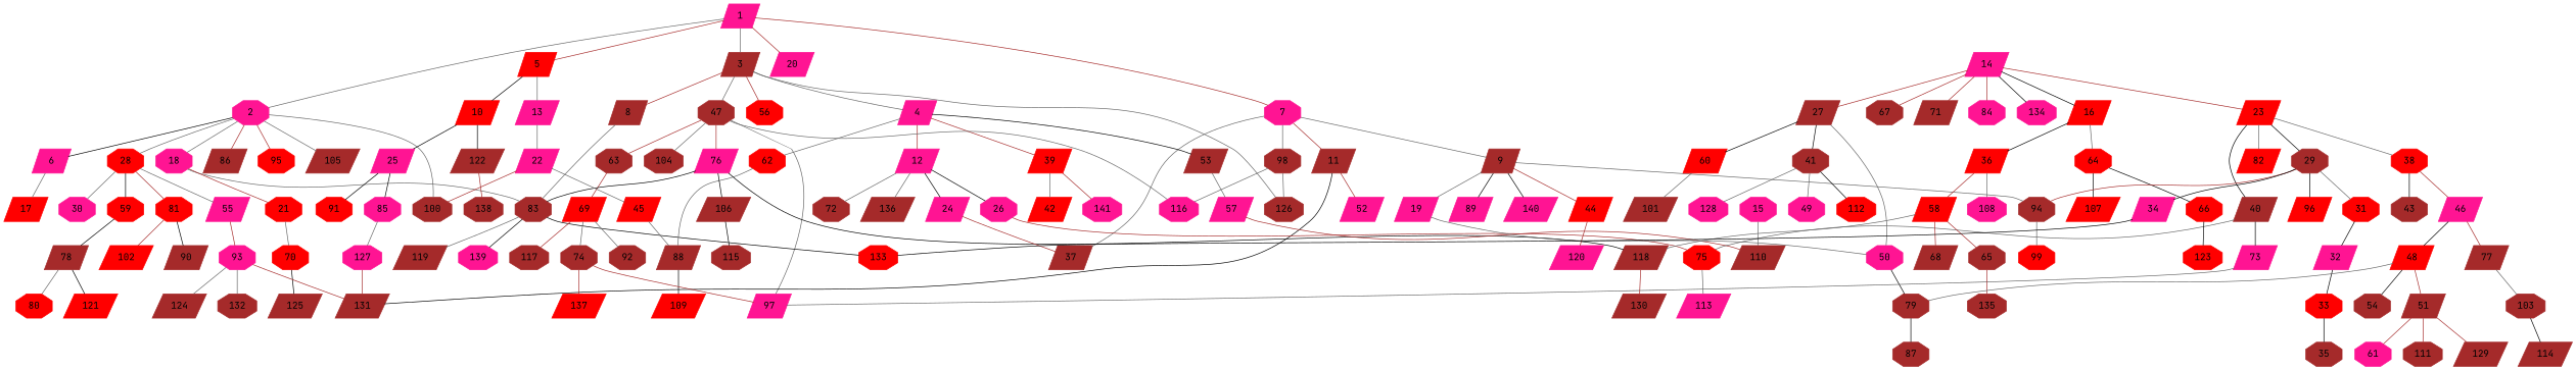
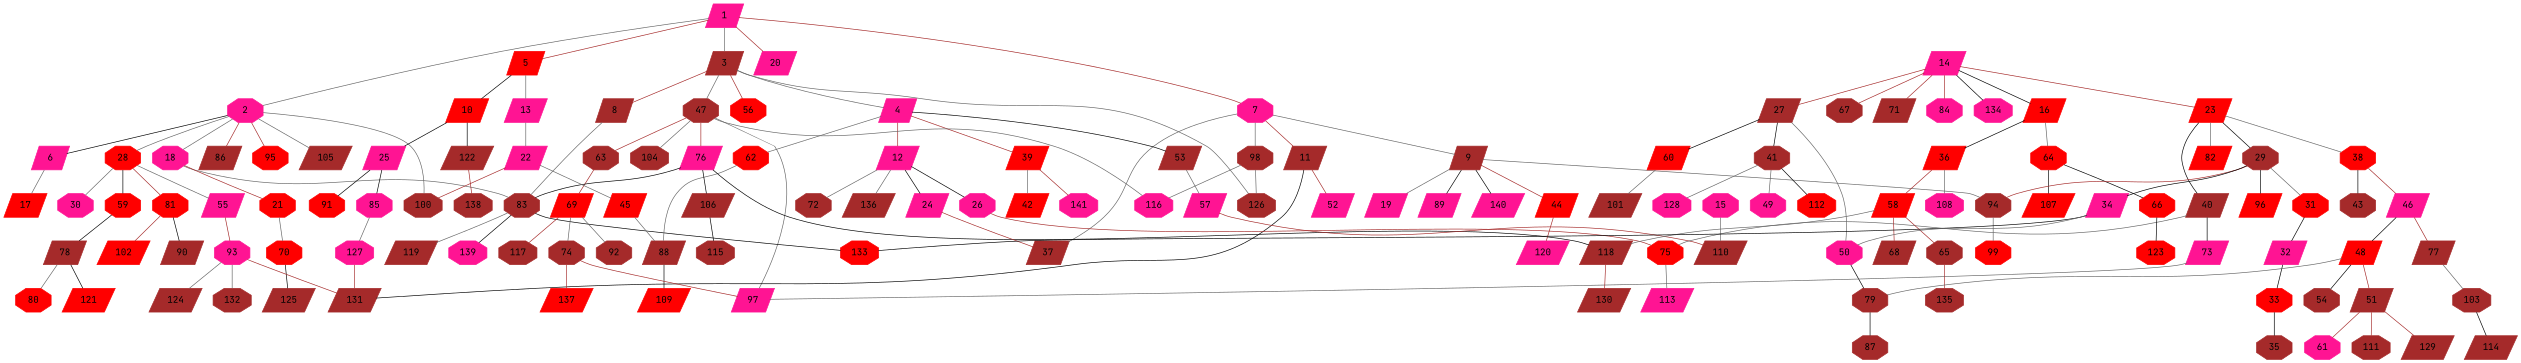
  graph {
    fontname="JetBrains Mono"
    node [color=brown fontname="JetBrains Mono" shape=parallelogram style=filled]
    edge [color=gray40 fontname="JetBrains Mono"]
    1 [color=deeppink]
    2 [color=deeppink shape=octagon]
    3
    5 [color=red]
    7 [color=deeppink shape=octagon]
    20 [color=deeppink]
    6 [color=deeppink]
    18 [color=deeppink shape=octagon]
    28 [color=red shape=octagon]
    86
    95 [color=red shape=octagon]
    100 [shape=octagon]
    105
    4 [color=deeppink]
    8
    47 [shape=octagon]
    56 [color=red shape=octagon]
    126 [shape=octagon]
    10 [color=red]
    13 [color=deeppink]
    9
    11
    37
    98 [shape=octagon]
    17 [color=red]
    83 [shape=octagon]
    21 [color=red shape=octagon]
    30 [color=deeppink shape=octagon]
    55 [color=deeppink]
    59 [color=red shape=octagon]
    81 [color=red shape=octagon]
    12 [color=deeppink]
    39 [color=red]
    53
    62 [color=red shape=octagon]
    63 [shape=octagon]
    76 [color=deeppink]
    97 [color=deeppink]
    104 [shape=octagon]
    116 [color=deeppink shape=octagon]
    24 [color=deeppink]
    26 [color=deeppink shape=octagon]
    72 [shape=octagon]
    136
    42 [color=red]
    141 [color=deeppink shape=octagon]
    57 [color=deeppink]
    88
    25 [color=deeppink]
    122
    22 [color=deeppink]
    19 [color=deeppink]
    44 [color=red]
    89 [color=deeppink]
    94 [shape=octagon]
    140 [color=deeppink]
    52 [color=deeppink]
    131
    133 [color=red shape=octagon]
    119
    139 [color=deeppink shape=octagon]
    50 [color=deeppink shape=octagon]
    120 [color=deeppink]
    99 [color=red shape=octagon]
    85 [color=deeppink shape=octagon]
    91 [color=red shape=octagon]
    138 [shape=octagon]
    14 [color=deeppink]
    16 [color=red]
    23 [color=red]
    27
    67 [shape=octagon]
    71
    84 [color=deeppink shape=octagon]
    134 [color=deeppink shape=octagon]
    75 [color=red shape=octagon]
    15 [color=deeppink shape=octagon]
    110
    45 [color=red]
    36 [color=red]
    64 [color=red shape=octagon]
    29 [shape=octagon]
    38 [color=red shape=octagon]
    40
    82 [color=red]
    41 [shape=octagon]
    60 [color=red]
    58 [color=red]
    108 [color=deeppink shape=octagon]
    66 [color=red shape=octagon]
    107 [color=red]
    70 [color=red shape=octagon]
    79 [shape=octagon]
    125
    31 [color=red shape=octagon]
    34 [color=deeppink]
    96 [color=red]
    43 [shape=octagon]
    46 [color=deeppink]
    73 [color=deeppink]
    127 [color=deeppink shape=octagon]
    113 [color=deeppink]
    49 [color=deeppink shape=octagon]
    112 [color=red shape=octagon]
    128 [color=deeppink shape=octagon]
    101
    93 [color=deeppink shape=octagon]
    78
    90
    102 [color=red]
    32 [color=deeppink]
    33 [color=red shape=octagon]
    35 [shape=octagon]
    65 [shape=octagon]
    68
    118
    48 [color=red]
    77
    109 [color=red]
    51
    54 [shape=octagon]
    103 [shape=octagon]
    69 [color=red]
    106
    61 [color=deeppink shape=octagon]
    111 [shape=octagon]
    129
    87 [shape=octagon]
    124
    132 [shape=octagon]
    135 [shape=octagon]
    130
    80 [color=red shape=octagon]
    121 [color=red]
    74 [shape=octagon]
    92 [shape=octagon]
    117 [shape=octagon]
    123 [color=red shape=octagon]
    137 [color=red]
    115 [shape=octagon]
    114
    1 -- 2
    1 -- 3
    1 -- 5 [color=brown]
    1 -- 7 [color=brown]
    1 -- 20 [color=brown]
    2 -- 6 [color=black]
    2 -- 18
    2 -- 28
    2 -- 86 [color=brown]
    2 -- 95 [color=brown]
    2 -- 100
    2 -- 105
    3 -- 4
    3 -- 8 [color=brown]
    3 -- 47
    3 -- 56 [color=brown]
    3 -- 126
    5 -- 10 [color=black]
    5 -- 13
    7 -- 9
    7 -- 11 [color=brown]
    7 -- 37
    7 -- 98
    6 -- 17
    18 -- 83
    18 -- 21 [color=brown]
    28 -- 30
    28 -- 55
    28 -- 59 [color=black]
    28 -- 81 [color=brown]
    4 -- 12 [color=brown]
    4 -- 39 [color=brown]
    4 -- 53 [color=black]
    4 -- 62
    8 -- 83
    47 -- 63 [color=brown]
    47 -- 76 [color=brown]
    47 -- 97
    47 -- 104
    47 -- 116
    10 -- 25 [color=black]
    10 -- 122 [color=black]
    13 -- 22
    9 -- 19
    9 -- 44 [color=brown]
    9 -- 89 [color=black]
    9 -- 94
    9 -- 140 [color=black]
    11 -- 52 [color=brown]
    11 -- 131 [color=black]
    98 -- 126
    98 -- 116
    83 -- 133 [color=black]
    83 -- 119
    83 -- 139 [color=black]
    21 -- 70
    55 -- 93 [color=brown]
    59 -- 78 [color=black]
    81 -- 90 [color=black]
    81 -- 102 [color=brown]
    12 -- 24 [color=black]
    12 -- 26 [color=black]
    12 -- 72
    12 -- 136
    39 -- 42
    39 -- 141 [color=brown]
    53 -- 57
    62 -- 88
    63 -- 69 [color=brown]
    76 -- 83 [color=black]
    76 -- 118 [color=black]
    76 -- 106 [color=black]
    24 -- 37 [color=brown]
    26 -- 75 [color=brown]
    57 -- 110 [color=brown]
    88 -- 109 [color=black]
    25 -- 85 [color=black]
    25 -- 91 [color=black]
    122 -- 138 [color=brown]
    22 -- 100 [color=brown]
    22 -- 45
-   19 -- 50
+   34 -- 50
    44 -- 120 [color=brown]
    94 -- 99
    50 -- 79 [color=black]
    85 -- 127
    14 -- 16 [color=black]
    14 -- 23 [color=brown]
    14 -- 27 [color=brown]
    14 -- 67 [color=brown]
    14 -- 71 [color=brown]
    14 -- 84 [color=brown]
    14 -- 134 [color=black]
    16 -- 36 [color=black]
    16 -- 64
    23 -- 29 [color=black]
    23 -- 38
    23 -- 40 [color=black]
    23 -- 82
    27 -- 50
    27 -- 41 [color=black]
    27 -- 60 [color=black]
    75 -- 113
    15 -- 110
    45 -- 88
    36 -- 58 [color=brown]
    36 -- 108
    64 -- 66 [color=black]
    64 -- 107 [color=black]
    29 -- 94 [color=brown]
    29 -- 31
    29 -- 34 [color=black]
    29 -- 96 [color=black]
    38 -- 43 [color=black]
    38 -- 46 [color=brown]
    40 -- 75
    40 -- 73 [color=black]
    41 -- 49
    41 -- 112 [color=black]
    41 -- 128
    60 -- 101
    58 -- 65 [color=brown]
    58 -- 68 [color=brown]
    58 -- 118
    66 -- 123 [color=black]
    70 -- 125 [color=black]
    79 -- 87 [color=black]
    31 -- 32 [color=black]
    34 -- 133 [color=black]
    46 -- 48 [color=black]
    46 -- 77 [color=brown]
    73 -- 97
    127 -- 131 [color=brown]
    93 -- 131 [color=brown]
    93 -- 124
    93 -- 132
    78 -- 80
    78 -- 121 [color=black]
    32 -- 33 [color=black]
    33 -- 35 [color=black]
    65 -- 135 [color=brown]
    118 -- 130 [color=brown]
    48 -- 79
    48 -- 51 [color=brown]
    48 -- 54 [color=black]
    77 -- 103
    51 -- 61 [color=brown]
    51 -- 111 [color=brown]
    51 -- 129 [color=brown]
    103 -- 114 [color=black]
    69 -- 74
    69 -- 92
    69 -- 117 [color=brown]
    106 -- 115 [color=black]
    74 -- 97 [color=brown]
    74 -- 137 [color=brown]
  }
